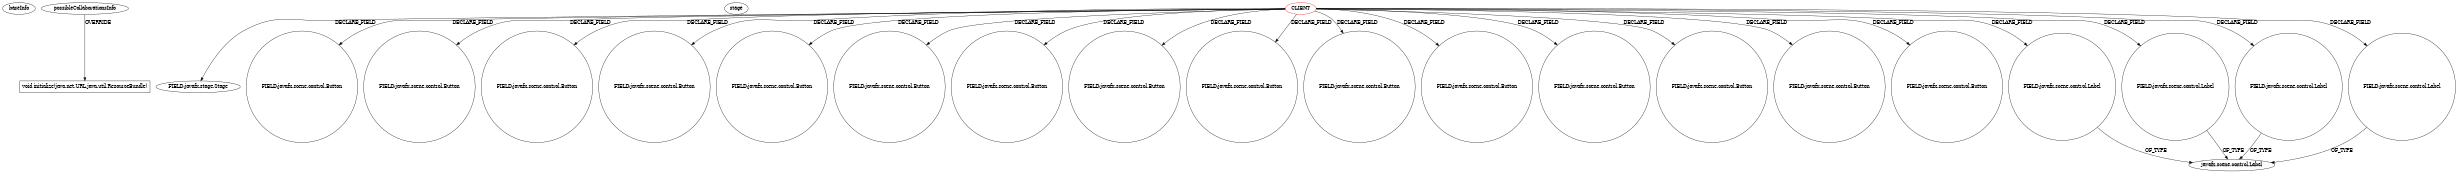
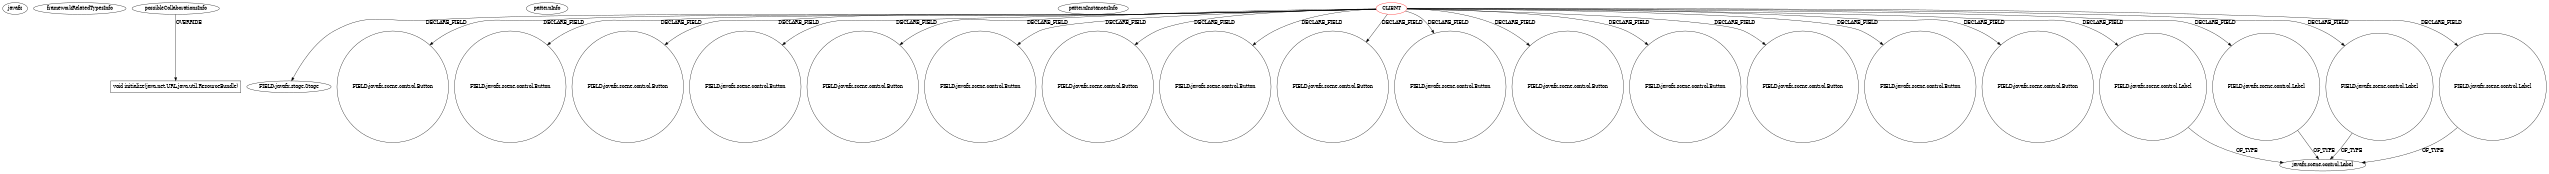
  digraph {
    node [isFrameworkType=false shape=circle vertexType=FIELD_DECLARATION]
-   baseInfo [category=pattern graphId=498 isAnonymous=false possibleRelation=false isFrameworkType="" shape="" vertexType=""]
+   baseInfo [category=pattern graphId=498 isAnonymous=false possibleRelation=false label=javafx isFrameworkType="" shape="" vertexType=""]
+   frameworkRelatedTypesInfo [isFrameworkType="" shape="" vertexType=""]
    possibleCollaborationsInfo [isFrameworkType="" shape="" vertexType=""]
    n4 [label="void initialize(java.net.URL,java.util.ResourceBundle)" shape=box vertexType=OVERRIDING_METHOD_DECLARATION]
-   patternInstancesInfo [0="walker-clint-AIProj3~/walker-clint-AIProj3/AIProj3-master/src/application/GameBoardController.java~GameBoardController~4712" 1="RomeoGolf-BC~/RomeoGolf-BC/BC-master/src/romeogolf/bc/MainController.java~MainController~1142" label=stage isFrameworkType="" shape="" vertexType=""]
+   patternInfo [frequency=2.0 patternRootClient=0 isFrameworkType="" shape="" vertexType=""]
+   patternInstancesInfo [0="walker-clint-AIProj3~/walker-clint-AIProj3/AIProj3-master/src/application/GameBoardController.java~GameBoardController~4712" 1="RomeoGolf-BC~/RomeoGolf-BC/BC-master/src/romeogolf/bc/MainController.java~MainController~1142" isFrameworkType="" shape="" vertexType=""]
    n7 [label="FIELD:javafx.stage.Stage" shape=ellipse]
    n8 [color=red label=CLIENT vertexType=ROOT_CLIENT_CLASS_DECLARATION shape=""]
    n9 [label="FIELD:javafx.scene.control.Button"]
    n10 [label="FIELD:javafx.scene.control.Button"]
    n11 [label="FIELD:javafx.scene.control.Button"]
    n12 [label="FIELD:javafx.scene.control.Button"]
    n13 [label="FIELD:javafx.scene.control.Button"]
    n14 [label="FIELD:javafx.scene.control.Button"]
    n15 [label="FIELD:javafx.scene.control.Button"]
    n16 [label="FIELD:javafx.scene.control.Button"]
    n17 [label="FIELD:javafx.scene.control.Button"]
    n18 [label="FIELD:javafx.scene.control.Button"]
    n19 [label="FIELD:javafx.scene.control.Button"]
    n20 [label="FIELD:javafx.scene.control.Button"]
    n21 [label="FIELD:javafx.scene.control.Button"]
    n22 [label="FIELD:javafx.scene.control.Button"]
    n23 [label="FIELD:javafx.scene.control.Button"]
    n24 [label="FIELD:javafx.scene.control.Label"]
    n25 [label="FIELD:javafx.scene.control.Label"]
    n26 [label="FIELD:javafx.scene.control.Label"]
    n27 [label="FIELD:javafx.scene.control.Label"]
    n28 [label="javafx.scene.control.Label" vertexType=FRAMEWORK_CLASS_TYPE shape=""]
    possibleCollaborationsInfo -> n4 [label=OVERRIDE]
    n8 -> n7 [label=DECLARE_FIELD]
    n8 -> n9 [label=DECLARE_FIELD]
    n8 -> n10 [label=DECLARE_FIELD]
    n8 -> n11 [label=DECLARE_FIELD]
    n8 -> n12 [label=DECLARE_FIELD]
    n8 -> n13 [label=DECLARE_FIELD]
    n8 -> n14 [label=DECLARE_FIELD]
    n8 -> n15 [label=DECLARE_FIELD]
    n8 -> n16 [label=DECLARE_FIELD]
    n8 -> n17 [label=DECLARE_FIELD]
    n8 -> n18 [label=DECLARE_FIELD]
    n8 -> n19 [label=DECLARE_FIELD]
    n8 -> n20 [label=DECLARE_FIELD]
    n8 -> n21 [label=DECLARE_FIELD]
    n8 -> n22 [label=DECLARE_FIELD]
    n8 -> n23 [label=DECLARE_FIELD]
    n8 -> n24 [label=DECLARE_FIELD]
    n8 -> n25 [label=DECLARE_FIELD]
    n8 -> n26 [label=DECLARE_FIELD]
    n8 -> n27 [label=DECLARE_FIELD]
    n24 -> n28 [label=OF_TYPE]
    n25 -> n28 [label=OF_TYPE]
    n26 -> n28 [label=OF_TYPE]
    n27 -> n28 [label=OF_TYPE]
  }
